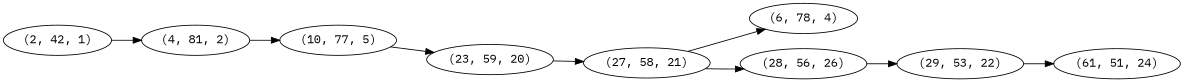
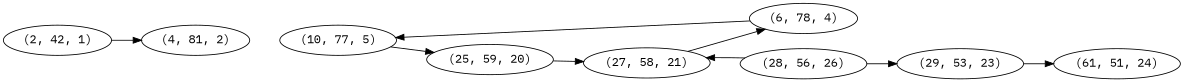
  digraph {
    fontname="IBM Plex Mono"
    rankdir=LR
    node [fontname="IBM Plex Mono"]
    edge [fontname="IBM Plex Mono"]
    n1 [label="(2, 42, 1)"]
    "(4, 81, 2)"
    "(6, 78, 4)"
    "(10, 77, 5)"
-   "(25, 59, 20)" [label="(23, 59, 20)"]
+   "(25, 59, 20)"
    "(27, 58, 21)"
    n7 [label="(28, 56, 26)"]
-   "(29, 53, 23)" [label="(29, 53, 22)"]
+   "(29, 53, 23)"
    n9 [label="(61, 51, 24)"]
    n1 -> "(4, 81, 2)"
-   "(4, 81, 2)" -> "(10, 77, 5)"
+   "(6, 78, 4)" -> "(10, 77, 5)"
    "(10, 77, 5)" -> "(25, 59, 20)"
    "(25, 59, 20)" -> "(27, 58, 21)"
    "(27, 58, 21)" -> "(6, 78, 4)"
-   "(27, 58, 21)" -> n7
+   n7 -> "(27, 58, 21)"
    n7 -> "(29, 53, 23)"
    "(29, 53, 23)" -> n9
  }
